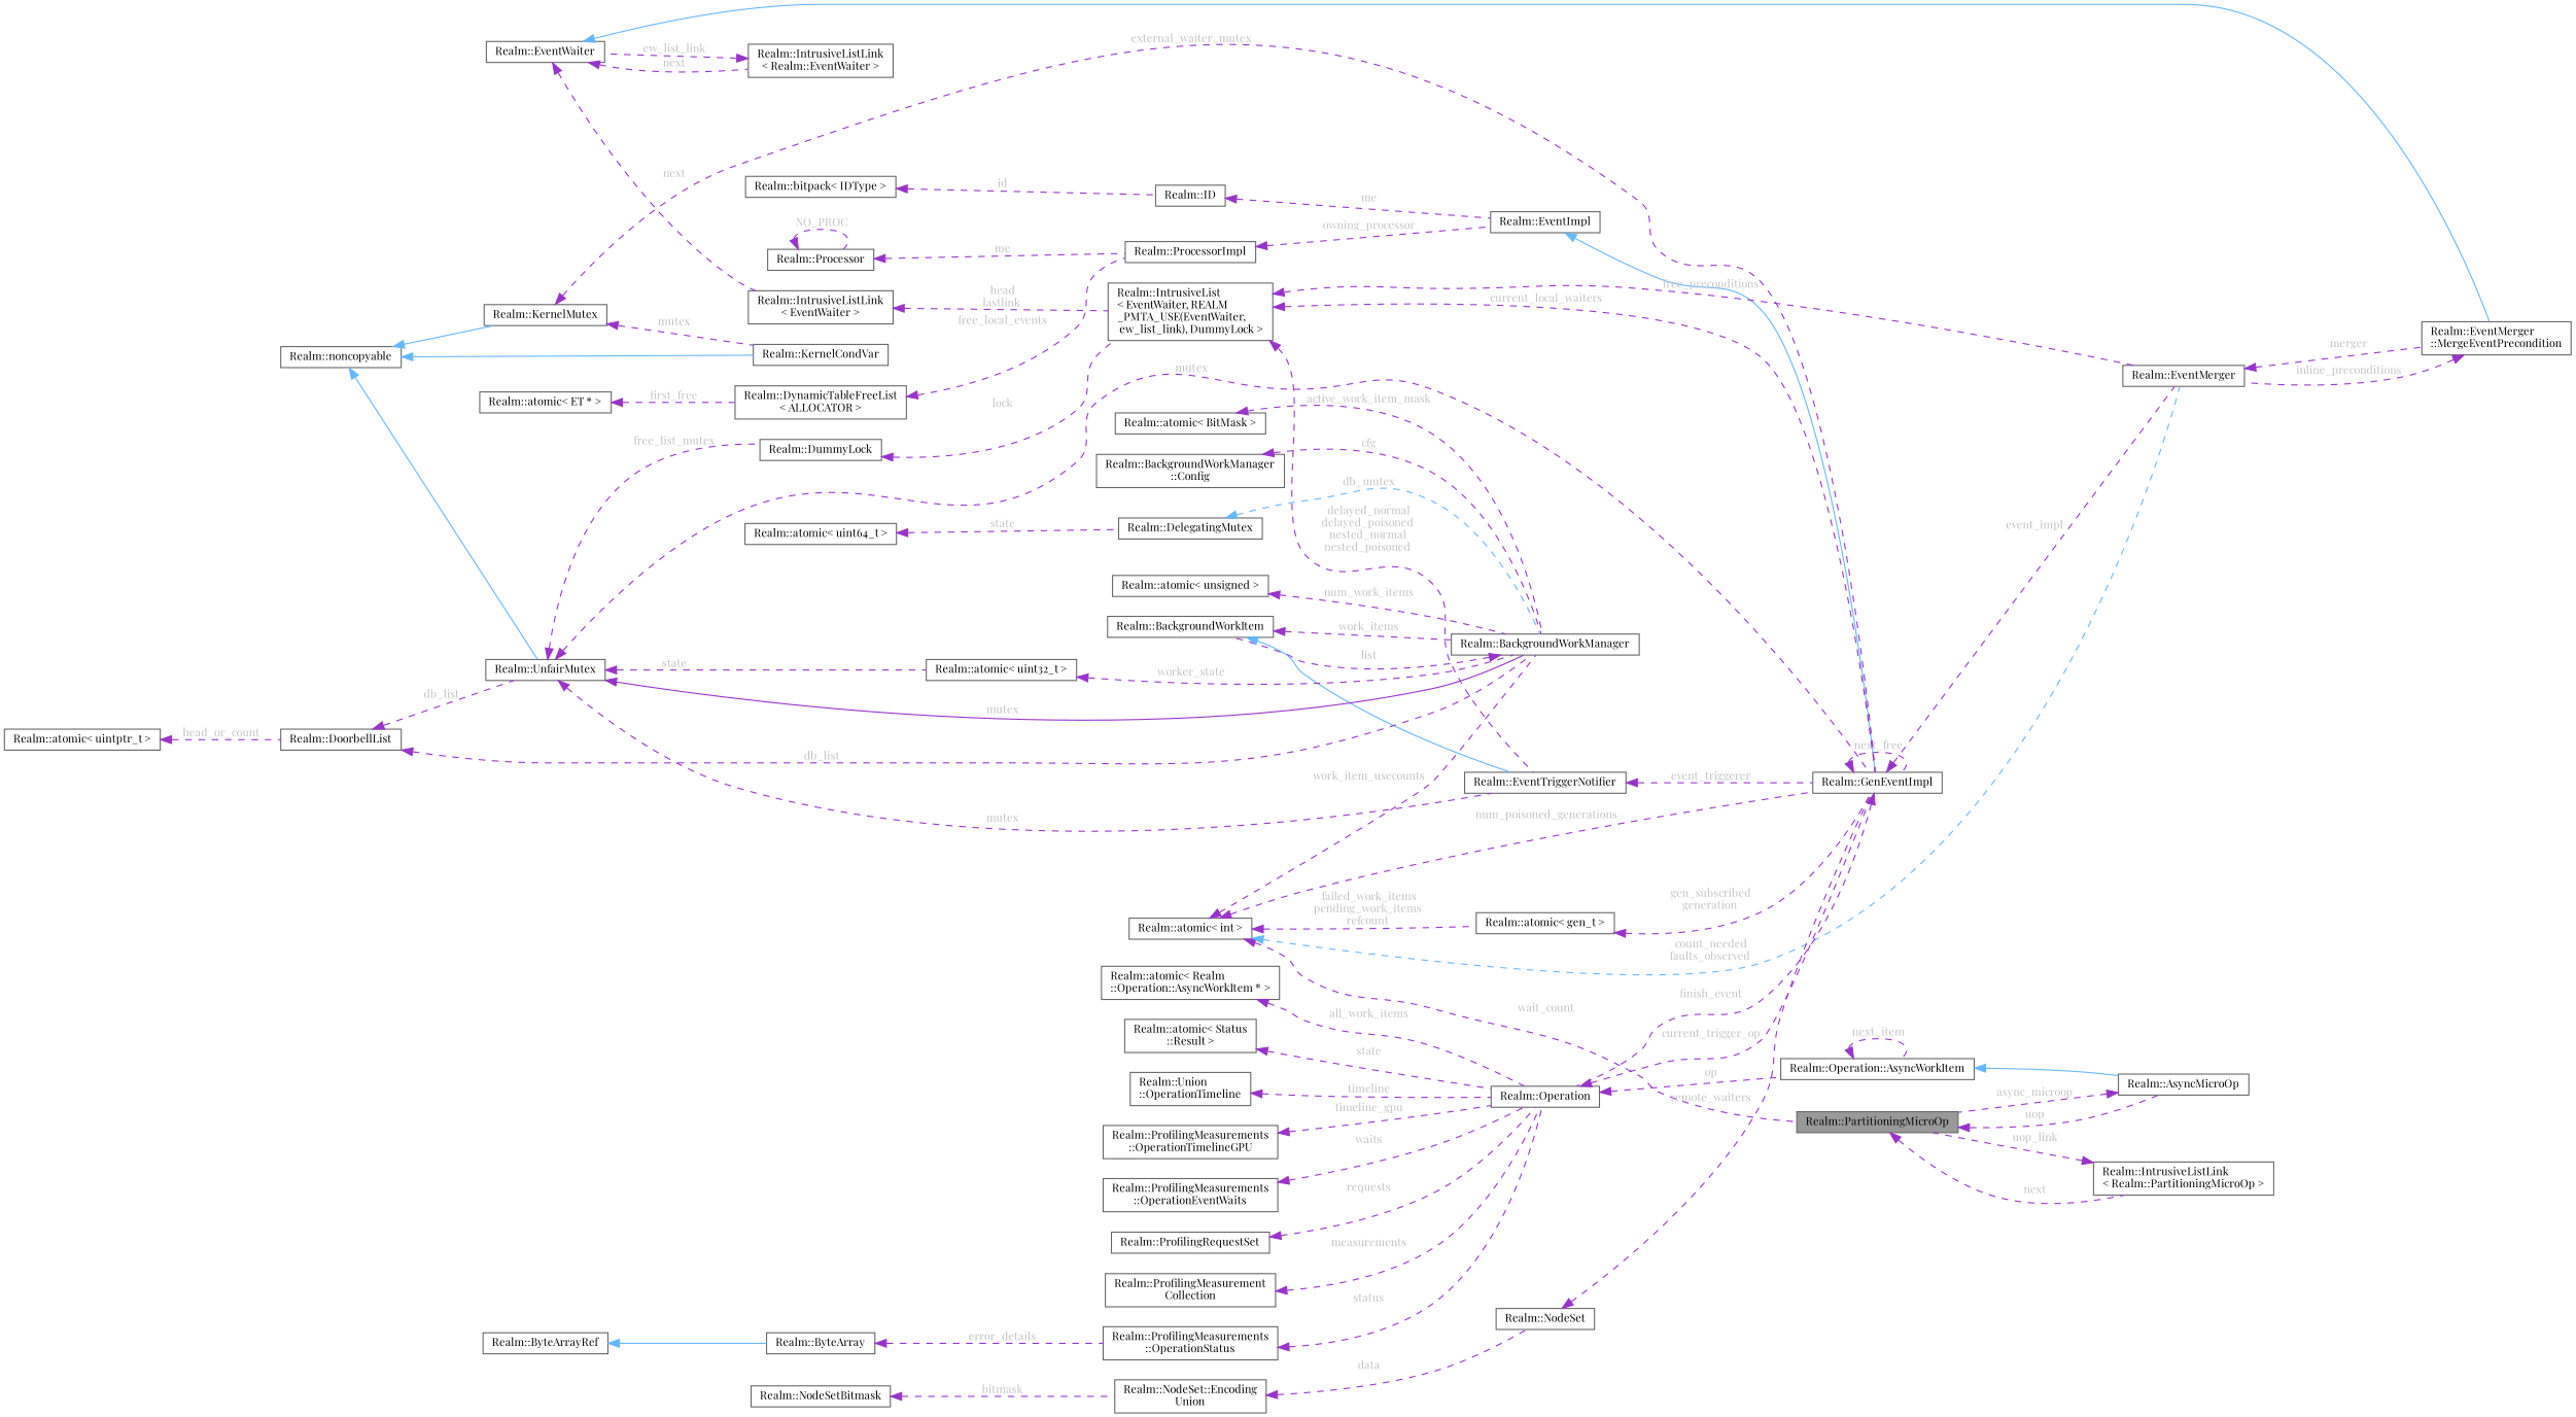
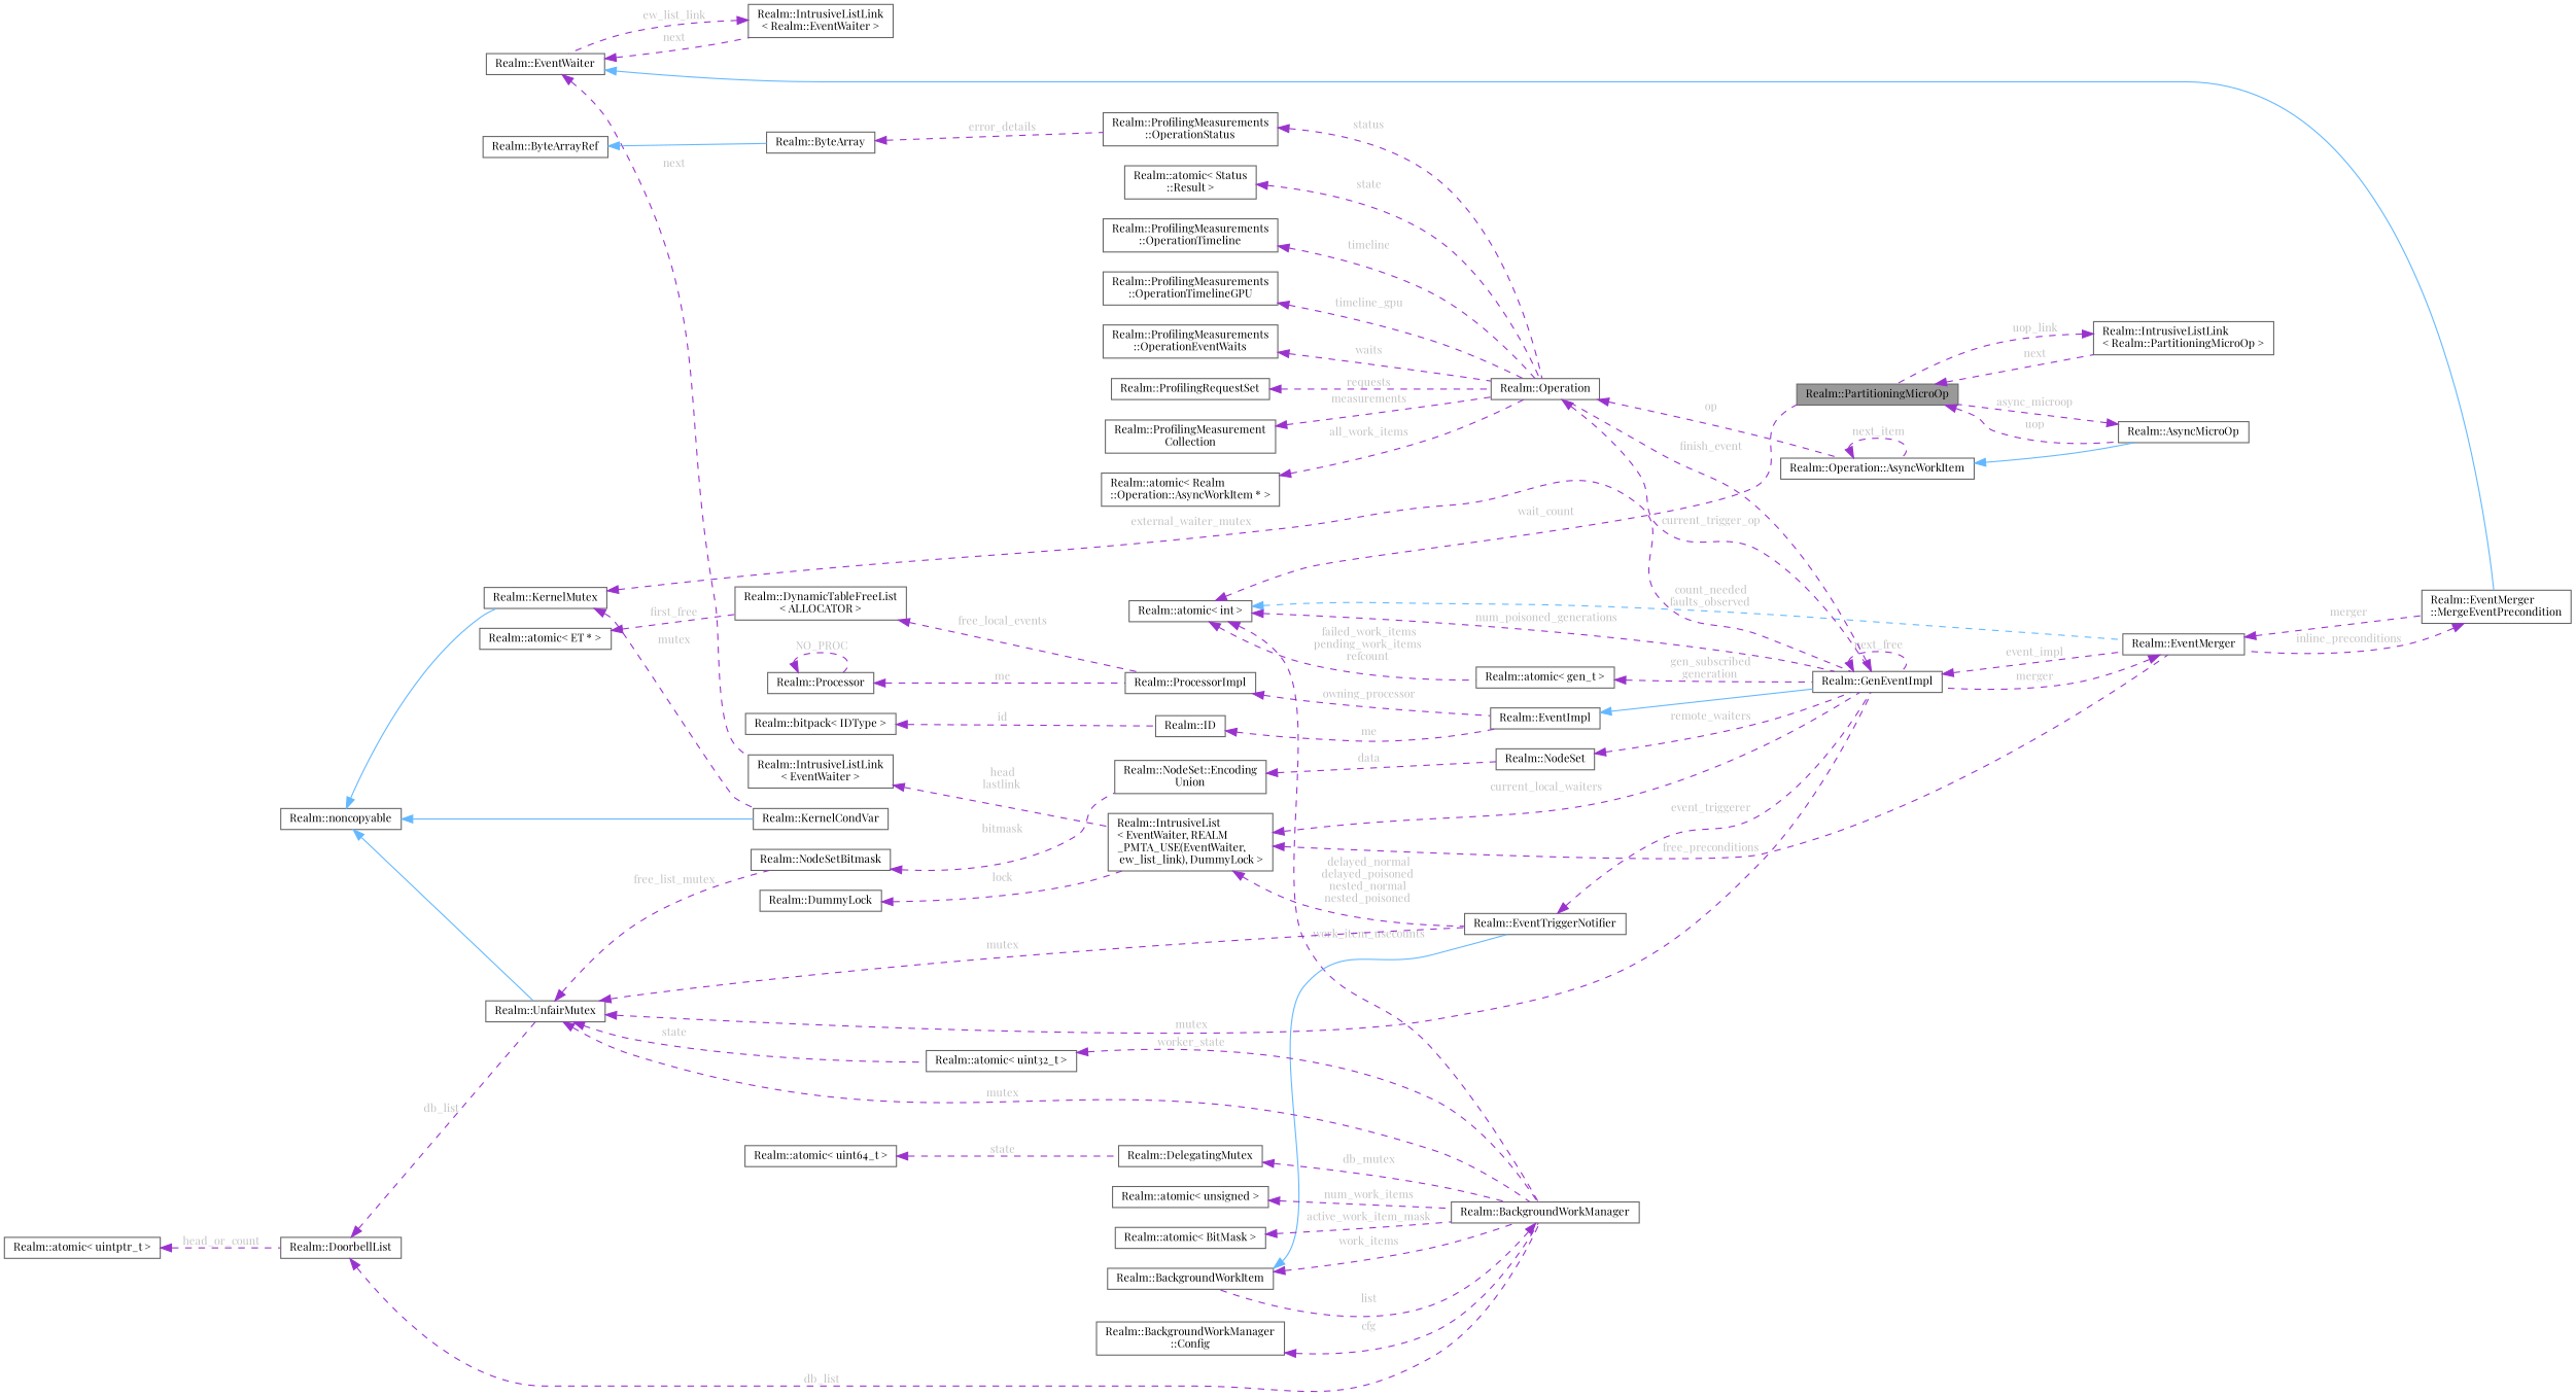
  digraph {
    fontname="Playfair Display"
    rankdir=LR
    node [color=gray40 fillcolor=white fontname="Playfair Display" fontsize=10 shape=box style=filled]
    edge [color=darkorchid3 dir=back fontcolor=grey fontname="Playfair Display" fontsize=10 labelfontname=Helvetica labelfontsize=10 style=dashed]
    n1 [fillcolor=grey60 fontcolor=black height=0.2 label="Realm::PartitioningMicroOp" width=0.4]
    n2 [height=0.2 label="Realm::IntrusiveListLink\l\< Realm::PartitioningMicroOp \>" width=0.4]
    n3 [height=0.2 label="Realm::AsyncMicroOp" width=0.4]
    n4 [height=0.2 label="Realm::atomic\< int \>" width=0.4]
    n5 [height=0.2 label="Realm::GenEventImpl" width=0.4]
    n6 [height=0.2 label="Realm::EventMerger" width=0.4]
    n7 [height=0.2 label="Realm::BackgroundWorkManager" width=0.4]
    n8 [height=0.2 label="Realm::atomic\< gen_t \>" width=0.4]
    n9 [height=0.2 label="Realm::Operation" width=0.4]
    n10 [height=0.2 label="Realm::Operation::AsyncWorkItem" width=0.4]
    n11 [height=0.2 label="Realm::EventMerger\l::MergeEventPrecondition" width=0.4]
    n12 [height=0.2 label="Realm::BackgroundWorkItem" width=0.4]
    n13 [height=0.2 label="Realm::EventImpl" width=0.4]
    n14 [height=0.2 label="Realm::ID" width=0.4]
    n15 [height=0.2 label="Realm::bitpack\< IDType \>" width=0.4]
    n16 [height=0.2 label="Realm::ProcessorImpl" width=0.4]
    n17 [height=0.2 label="Realm::DynamicTableFreeList\l\< ALLOCATOR \>" width=0.4]
    n18 [height=0.2 label="Realm::atomic\< ET * \>" width=0.4]
    n19 [height=0.2 label="Realm::Processor" width=0.4]
    n20 [height=0.2 label="Realm::EventWaiter" width=0.4]
    n21 [height=0.2 label="Realm::IntrusiveListLink\l\< Realm::EventWaiter \>" width=0.4]
    n22 [height=0.2 label="Realm::IntrusiveListLink\l\< EventWaiter \>" width=0.4]
    n23 [height=0.2 label="Realm::IntrusiveList\l\< EventWaiter, REALM\l_PMTA_USE(EventWaiter,\l ew_list_link), DummyLock \>" width=0.4]
    n24 [height=0.2 label="Realm::EventTriggerNotifier" width=0.4]
    n25 [height=0.2 label="Realm::DummyLock" width=0.4]
    n26 [height=0.2 label="Realm::BackgroundWorkManager\l::Config" width=0.4]
    n27 [height=0.2 label="Realm::UnfairMutex" width=0.4]
    n28 [height=0.2 label="Realm::NodeSetBitmask" width=0.4]
    n29 [height=0.2 label="Realm::atomic\< uint32_t \>" width=0.4]
    n30 [height=0.2 label="Realm::NodeSet::Encoding\lUnion" width=0.4]
    n31 [height=0.2 label="Realm::noncopyable" width=0.4]
    n32 [height=0.2 label="Realm::KernelMutex" width=0.4]
    n33 [height=0.2 label="Realm::KernelCondVar" width=0.4]
    n34 [height=0.2 label="Realm::DoorbellList" width=0.4]
    n35 [height=0.2 label="Realm::atomic\< uintptr_t \>" width=0.4]
    n36 [height=0.2 label="Realm::atomic\< unsigned \>" width=0.4]
    n37 [height=0.2 label="Realm::atomic\< BitMask \>" width=0.4]
    n38 [height=0.2 label="Realm::DelegatingMutex" width=0.4]
    n39 [height=0.2 label="Realm::atomic\< uint64_t \>" width=0.4]
    n40 [height=0.2 label="Realm::NodeSet" width=0.4]
    n41 [height=0.2 label="Realm::atomic\< Status\l::Result \>" width=0.4]
    n42 [height=0.2 label="Realm::ProfilingMeasurements\l::OperationStatus" width=0.4]
    n43 [height=0.2 label="Realm::ByteArray" width=0.4]
    n44 [height=0.2 label="Realm::ByteArrayRef" width=0.4]
-   n45 [height=0.2 label="Realm::Union\l::OperationTimeline" width=0.4]
+   n45 [height=0.2 label="Realm::ProfilingMeasurements\l::OperationTimeline" width=0.4]
    n46 [height=0.2 label="Realm::ProfilingMeasurements\l::OperationTimelineGPU" width=0.4]
    n47 [height=0.2 label="Realm::ProfilingMeasurements\l::OperationEventWaits" width=0.4]
    n48 [height=0.2 label="Realm::ProfilingRequestSet" width=0.4]
    n49 [height=0.2 label="Realm::ProfilingMeasurement\lCollection" width=0.4]
    n50 [height=0.2 label="Realm::atomic\< Realm\l::Operation::AsyncWorkItem * \>" width=0.4]
    n1 -> n2 [label=" next"]
    n1 -> n3 [label=" uop"]
    n2 -> n1 [label=" uop_link"]
    n3 -> n1 [label=" async_microop"]
    n4 -> n1 [label=" wait_count"]
    n4 -> n5 [label=" num_poisoned_generations"]
    n4 -> n6 [color=steelblue1 label=" count_needed\nfaults_observed"]
    n4 -> n7 [label=" work_item_usecounts"]
    n4 -> n8 [label=" failed_work_items\npending_work_items\nrefcount"]
    n5 -> n5 [label=" next_free"]
    n5 -> n6 [label=" event_impl"]
    n5 -> n9 [label=" finish_event"]
+   n6 -> n5 [label=" merger"]
    n6 -> n11 [label=" merger"]
    n7 -> n12 [label=" list"]
    n8 -> n5 [label=" gen_subscribed\ngeneration"]
    n9 -> n5 [label=" current_trigger_op"]
    n9 -> n10 [label=" op"]
    n10 -> n3 [color=steelblue1 style=solid fontcolor=""]
    n10 -> n10 [label=" next_item"]
    n11 -> n6 [label=" inline_preconditions"]
    n12 -> n7 [label=" work_items"]
    n12 -> n24 [color=steelblue1 style=solid fontcolor=""]
    n13 -> n5 [color=steelblue1 style=solid fontcolor=""]
    n14 -> n13 [label=" me"]
    n15 -> n14 [label=" id"]
    n16 -> n13 [label=" owning_processor"]
    n17 -> n16 [label=" free_local_events"]
    n18 -> n17 [label=" first_free"]
    n19 -> n16 [label=" me"]
    n19 -> n19 [label=" NO_PROC"]
    n20 -> n11 [color=steelblue1 style=solid fontcolor=""]
    n20 -> n21 [label=" next"]
    n20 -> n22 [label=" next"]
    n21 -> n20 [label=" ew_list_link"]
    n22 -> n23 [label=" head\nlastlink"]
    n23 -> n5 [label=" current_local_waiters"]
    n23 -> n6 [label=" free_preconditions"]
    n23 -> n24 [label=" delayed_normal\ndelayed_poisoned\nnested_normal\nnested_poisoned"]
    n24 -> n5 [label=" event_triggerer"]
    n25 -> n23 [label=" lock"]
    n26 -> n7 [label=" cfg"]
    n27 -> n5 [label=" mutex"]
-   n27 -> n7 [label=" mutex" style=solid]
+   n27 -> n7 [label=" mutex"]
    n27 -> n24 [label=" mutex"]
-   n27 -> n25 [label=" free_list_mutex"]
+   n27 -> n28 [label=" free_list_mutex"]
    n27 -> n29 [label=" state"]
    n28 -> n30 [label=" bitmask"]
    n29 -> n7 [label=" worker_state"]
    n30 -> n40 [label=" data"]
    n31 -> n27 [color=steelblue1 style=solid fontcolor=""]
    n31 -> n32 [color=steelblue1 style=solid fontcolor=""]
    n31 -> n33 [color=steelblue1 style=solid fontcolor=""]
    n32 -> n5 [label=" external_waiter_mutex"]
    n32 -> n33 [label=" mutex"]
    n34 -> n7 [label=" db_list"]
    n34 -> n27 [label=" db_list"]
    n35 -> n34 [label=" head_or_count"]
    n36 -> n7 [label=" num_work_items"]
    n37 -> n7 [label=" active_work_item_mask"]
-   n38 -> n7 [color=steelblue1 label=" db_mutex"]
+   n38 -> n7 [label=" db_mutex"]
    n39 -> n38 [label=" state"]
    n40 -> n5 [label=" remote_waiters"]
    n41 -> n9 [label=" state"]
    n42 -> n9 [label=" status"]
    n43 -> n42 [label=" error_details"]
    n44 -> n43 [color=steelblue1 style=solid fontcolor=""]
    n45 -> n9 [label=" timeline"]
    n46 -> n9 [label=" timeline_gpu"]
    n47 -> n9 [label=" waits"]
    n48 -> n9 [label=" requests"]
    n49 -> n9 [label=" measurements"]
    n50 -> n9 [label=" all_work_items"]
  }
